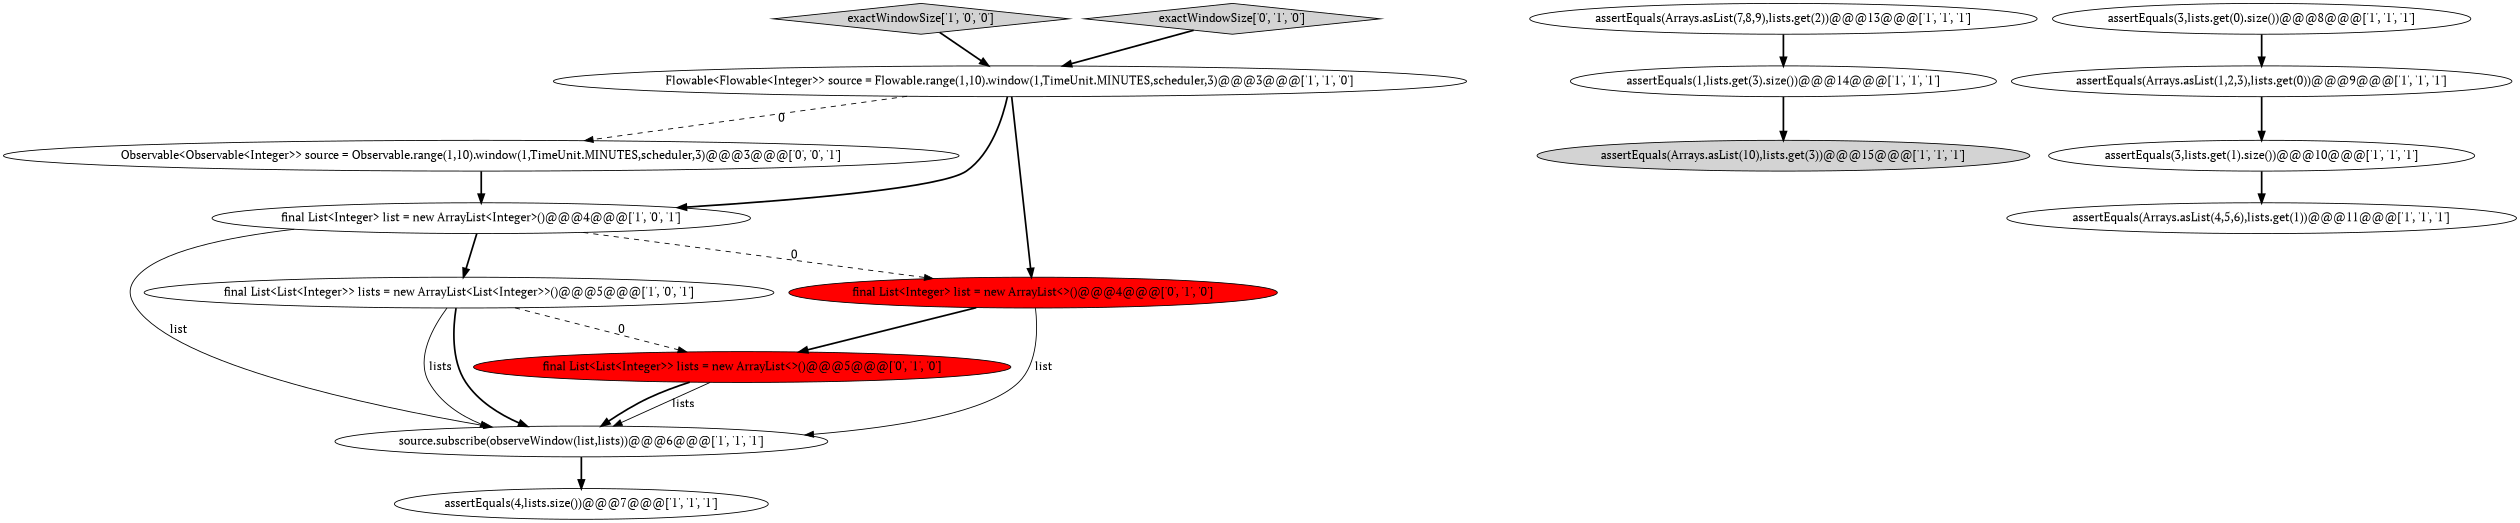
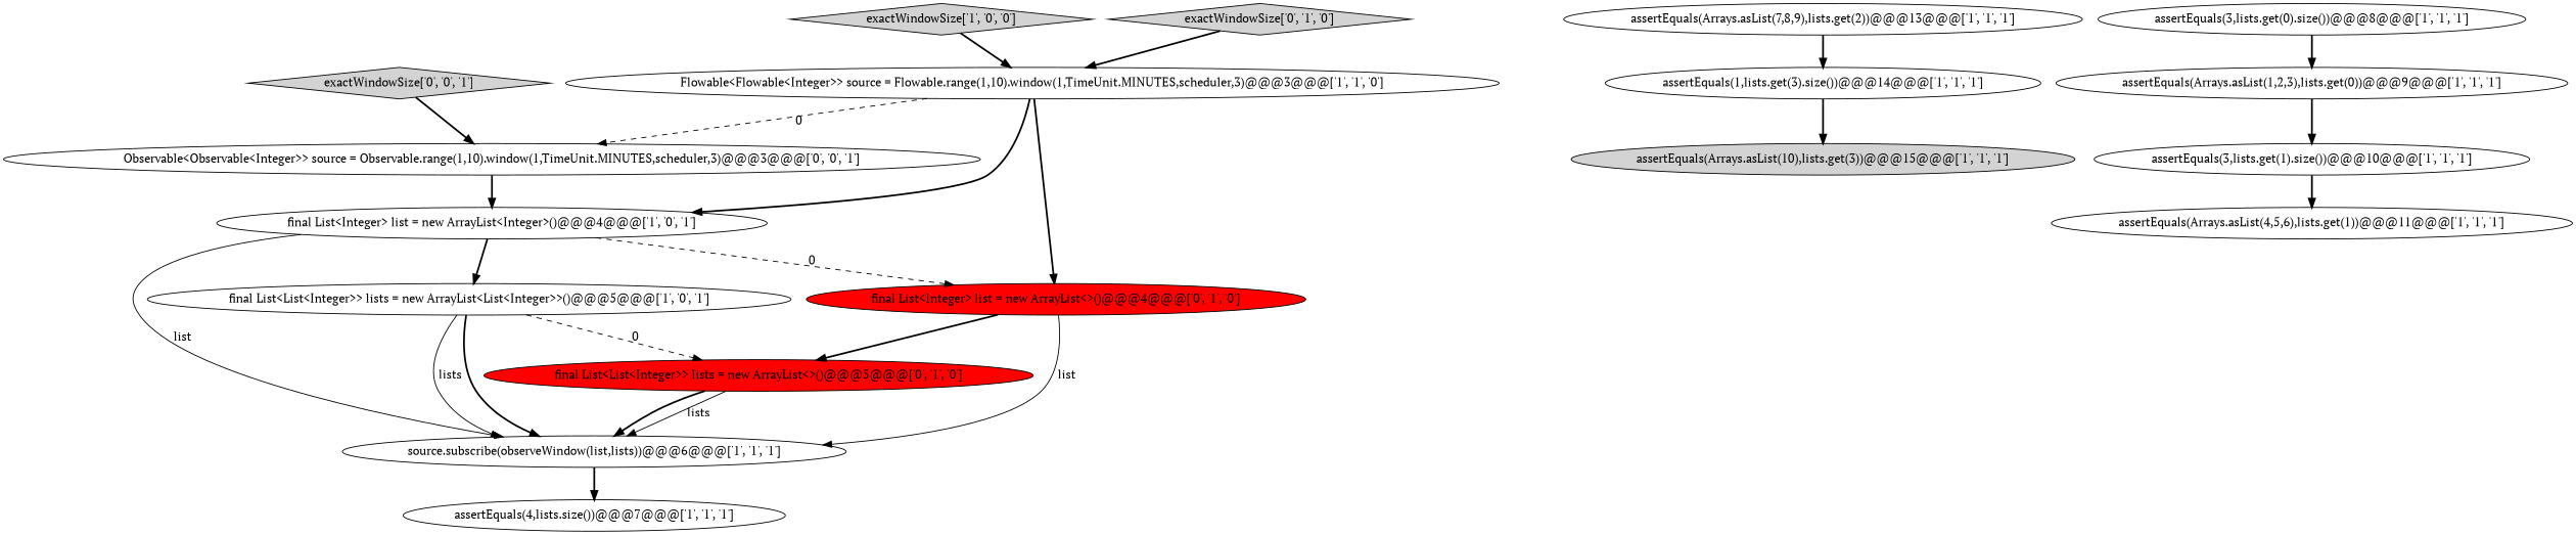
  digraph {
    fontname="PT Serif"
    node [fillcolor=white fontname="PT Serif" shape=ellipse style=filled]
    edge [fontname="PT Serif" style=bold]
    n1 [label="final List<Integer> list = new ArrayList<Integer>()@@@4@@@['1', '0', '1']"]
    n2 [fillcolor=red label="final List<Integer> list = new ArrayList<>()@@@4@@@['0', '1', '0']"]
    n3 [label="final List<List<Integer>> lists = new ArrayList<List<Integer>>()@@@5@@@['1', '0', '1']"]
    n4 [label="source.subscribe(observeWindow(list,lists))@@@6@@@['1', '1', '1']"]
    n5 [fillcolor=red label="final List<List<Integer>> lists = new ArrayList<>()@@@5@@@['0', '1', '0']"]
    n6 [label="assertEquals(4,lists.size())@@@7@@@['1', '1', '1']"]
    n7 [label="Flowable<Flowable<Integer>> source = Flowable.range(1,10).window(1,TimeUnit.MINUTES,scheduler,3)@@@3@@@['1', '1', '0']"]
    n8 [label="Observable<Observable<Integer>> source = Observable.range(1,10).window(1,TimeUnit.MINUTES,scheduler,3)@@@3@@@['0', '0', '1']"]
    n9 [label="assertEquals(Arrays.asList(7,8,9),lists.get(2))@@@13@@@['1', '1', '1']"]
    n10 [label="assertEquals(1,lists.get(3).size())@@@14@@@['1', '1', '1']"]
    n11 [fillcolor=lightgray label="assertEquals(Arrays.asList(10),lists.get(3))@@@15@@@['1', '1', '1']"]
    n12 [fillcolor=lightgray label="exactWindowSize['1', '0', '0']" shape=diamond]
    n13 [label="assertEquals(3,lists.get(0).size())@@@8@@@['1', '1', '1']"]
    n14 [label="assertEquals(Arrays.asList(1,2,3),lists.get(0))@@@9@@@['1', '1', '1']"]
    n15 [fillcolor=lightgray label="exactWindowSize['0', '1', '0']" shape=diamond]
    n16 [label="assertEquals(Arrays.asList(4,5,6),lists.get(1))@@@11@@@['1', '1', '1']"]
    n17 [label="assertEquals(3,lists.get(1).size())@@@10@@@['1', '1', '1']"]
+   n18 [fillcolor=lightgray label="exactWindowSize['0', '0', '1']" shape=diamond]
    n1 -> n2 [label=0 style=dashed]
    n1 -> n3
    n1 -> n4 [label=list style=solid]
    n2 -> n4 [label=list style=solid]
    n2 -> n5
    n3 -> n4
    n3 -> n4 [label=lists style=solid]
    n3 -> n5 [label=0 style=dashed]
    n4 -> n6
    n5 -> n4 [label=lists style=solid]
    n5 -> n4
    n7 -> n1
    n7 -> n2
    n7 -> n8 [label=0 style=dashed]
    n8 -> n1
    n9 -> n10
    n10 -> n11
    n12 -> n7
    n13 -> n14
    n14 -> n17
    n15 -> n7
    n17 -> n16
+   n18 -> n8
  }
